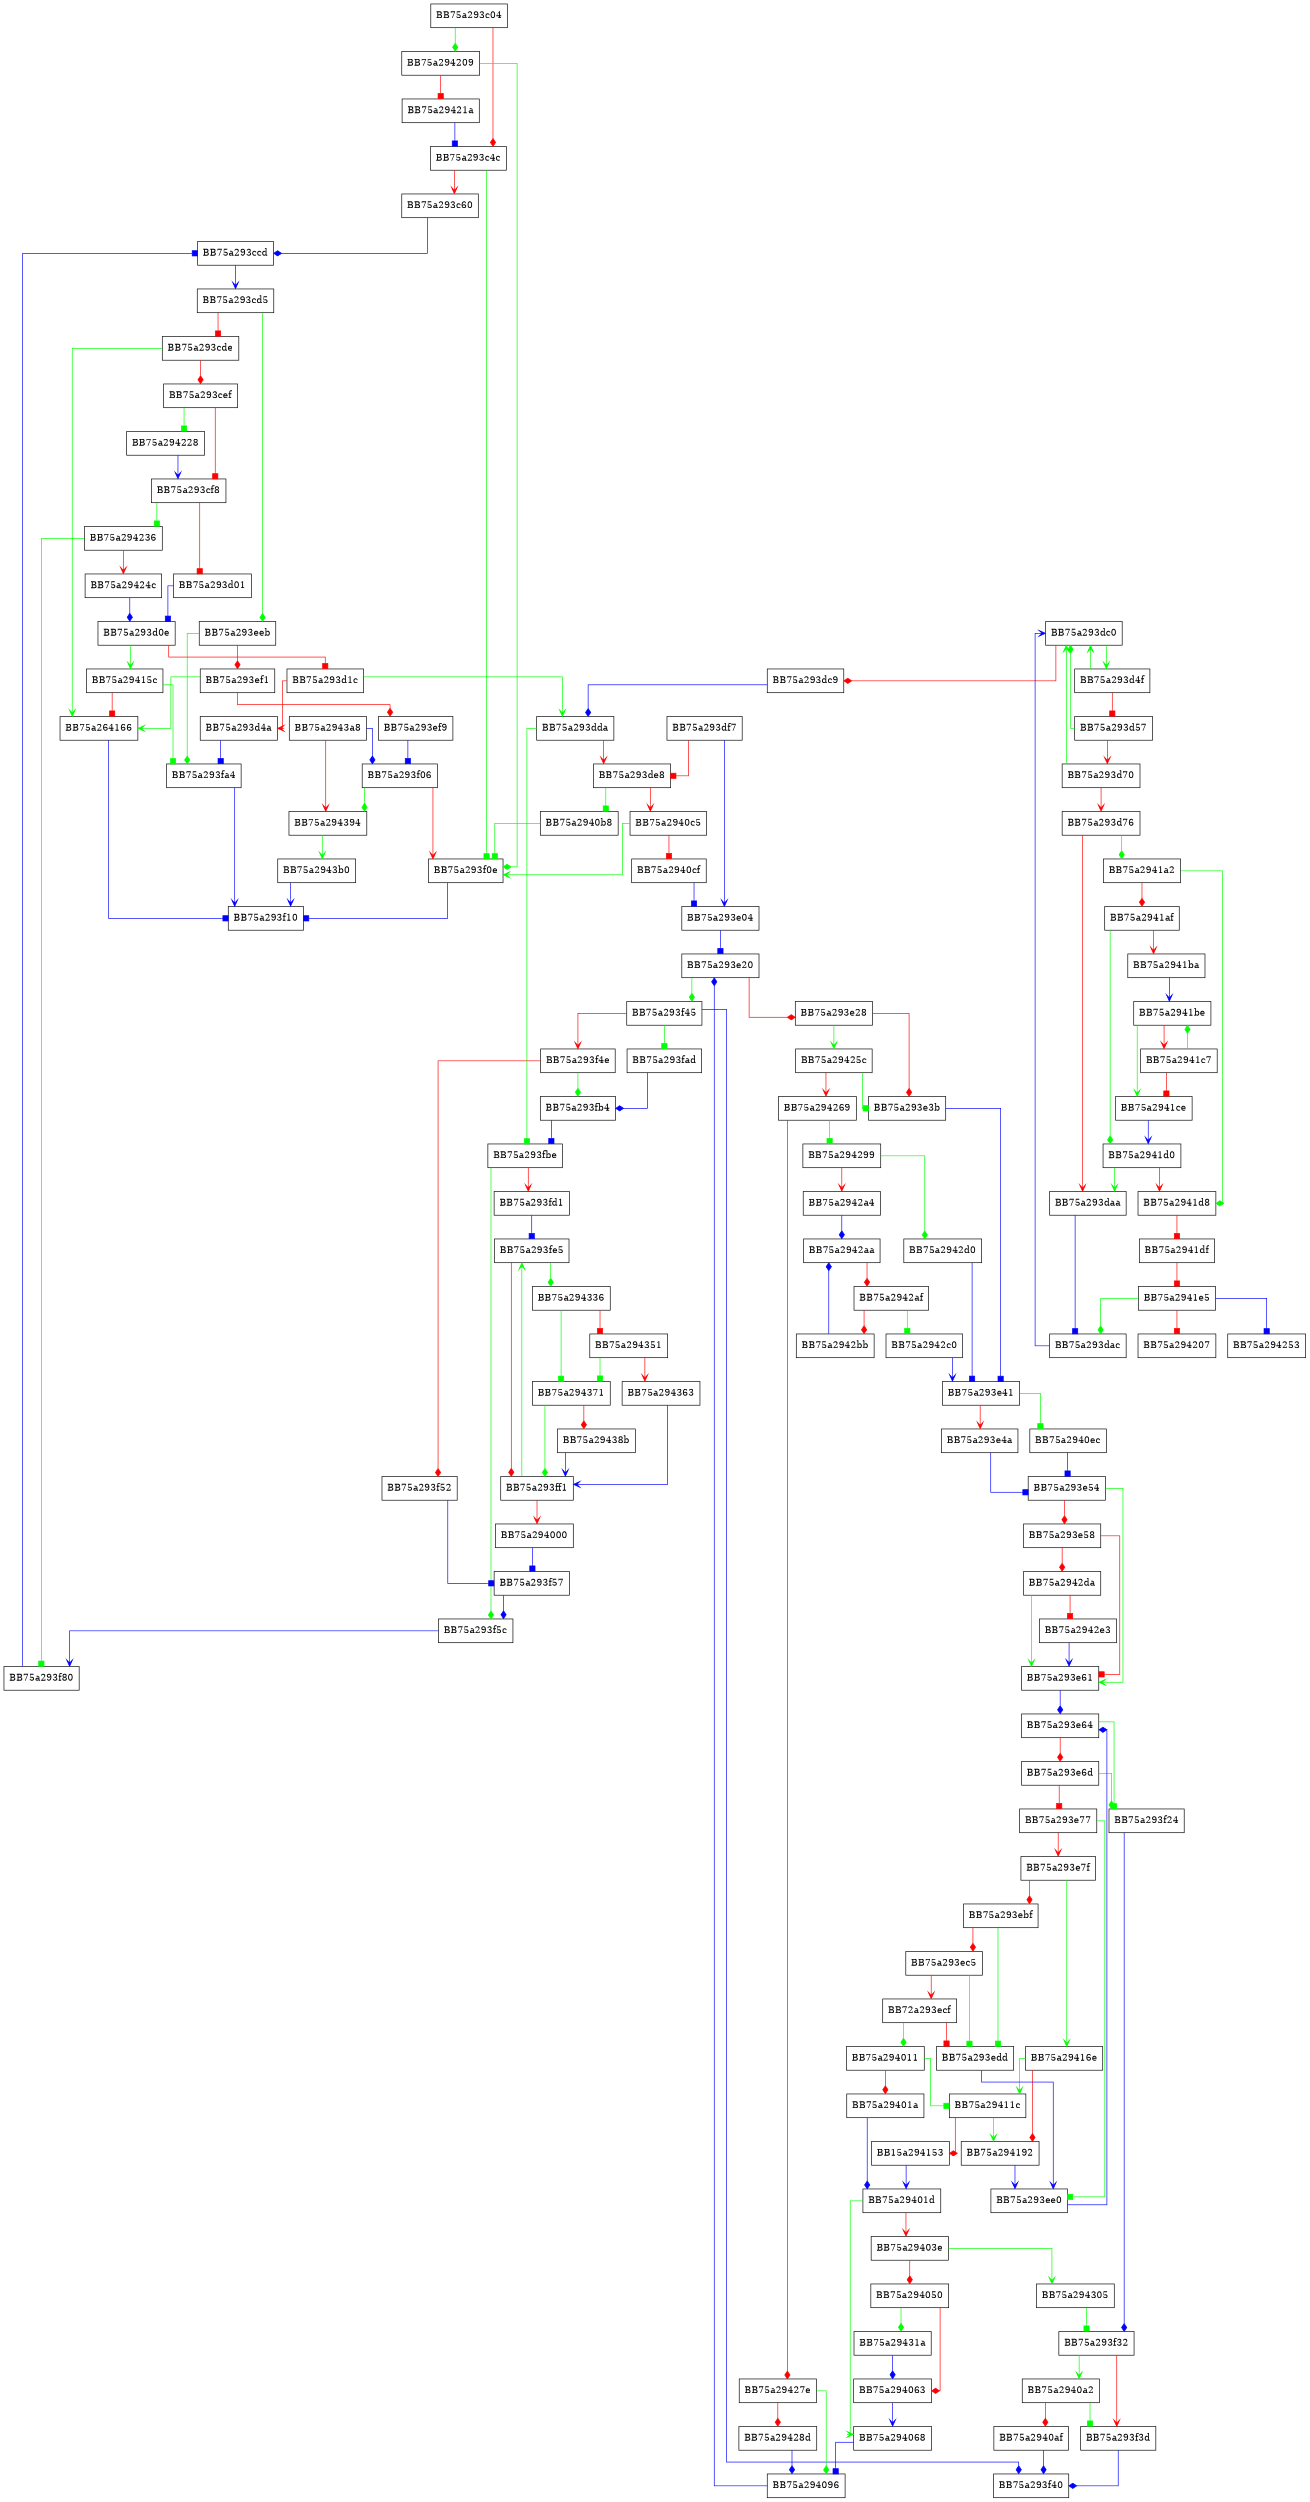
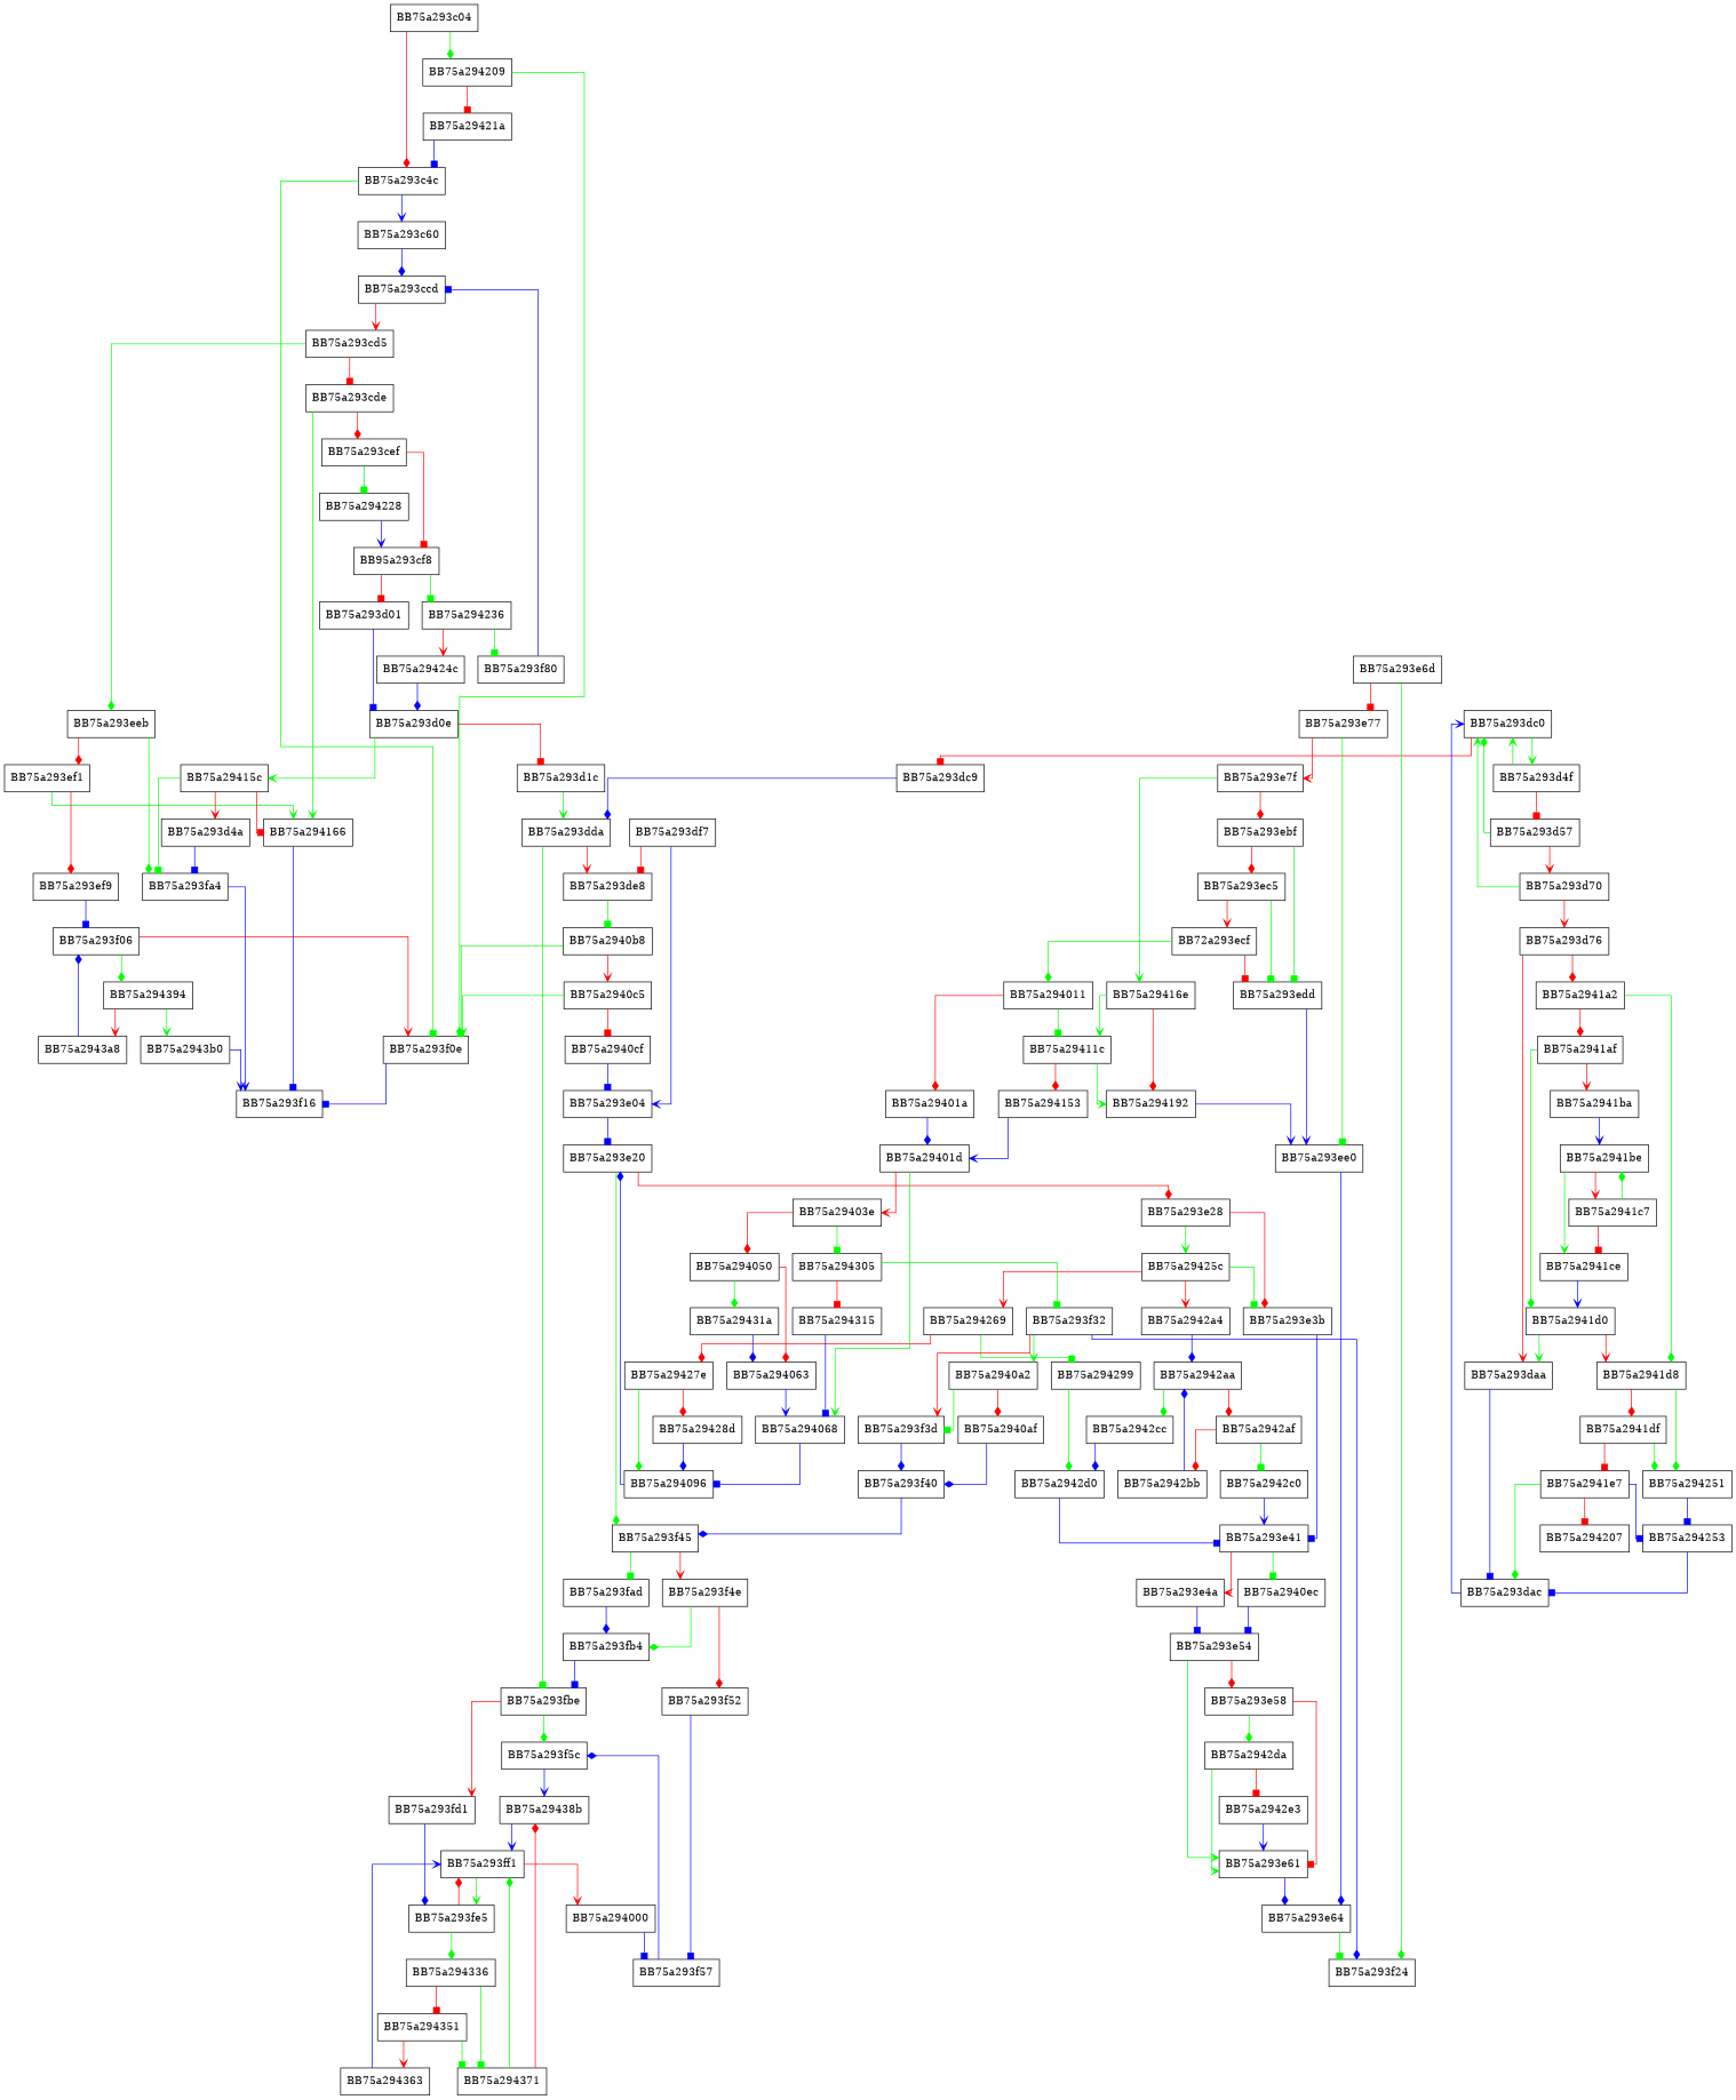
  digraph {
    splines=ortho
    node [shape=box]
    edge [arrowhead=diamond color=red]
    BB75a293c04
    BB75a294209
    BB75a293c4c
    BB75a293f0e
    BB75a29421a
    BB75a293c60
-   BB75a293f10
+   BB75a293f10 [label=BB75a293f16]
    BB75a293ccd
    BB75a293cd5
    BB75a293eeb
    BB75a293cde
    BB75a293fa4
    BB75a293ef1
-   BB75a294166 [label=BB75a264166]
+   BB75a294166
    BB75a293cef
    BB75a293ef9
    BB75a294228
-   BB75a293cf8
+   BB75a293cf8 [label=BB95a293cf8]
    BB75a294236
    BB75a293d01
    BB75a293f80
    BB75a29424c
    BB75a293d0e
    BB75a29415c
    BB75a293d1c
    BB75a293dda
    BB75a293d4a
    BB75a293fbe
    BB75a293de8
    BB75a293f5c
    BB75a293fd1
    BB75a2940b8
    BB75a293d4f
    BB75a293dc0
    BB75a293d57
    BB75a293dc9
    BB75a293d70
    BB75a293d76
    BB75a2941a2
    BB75a293daa
    BB75a2941d8
    BB75a2941af
    BB75a293dac
+   BB75a294251
    BB75a2941df
    BB75a2941d0
    BB75a2941ba
    BB75a293fe5
    BB75a2940c5
    BB75a293df7
    BB75a293e04
    BB75a2940cf
    BB75a293e20
    BB75a293f45
    BB75a293e28
    BB75a293fad
    BB75a293f4e
    BB75a29425c
    BB75a293e3b
    BB75a293fb4
    BB75a293f52
    BB75a294269
    BB75a293e41
    BB75a294299
    BB75a29427e
    BB75a2940ec
    BB75a293e4a
    BB75a293e54
    BB75a293e61
    BB75a293e58
    BB75a293e64
    BB75a2942da
    BB75a293f24
    BB75a293e6d
    BB75a2942e3
    BB75a293f32
    BB75a293e77
    BB75a2940a2
    BB75a293f3d
    BB75a293ee0
    BB75a293e7f
    BB75a29416e
    BB75a293ebf
    BB75a29411c
    BB75a294192
    BB75a293edd
    BB75a293ec5
-   BB75a294153 [label=BB15a294153]
+   BB75a294153
    n89 [label=BB72a293ecf]
    BB75a294011
    BB75a29401a
    BB75a29401d
    BB75a293f06
    BB75a294394
    BB75a2943b0
    BB75a2943a8
    BB75a2940af
    BB75a293f40
    BB75a293f57
    BB75a294336
    BB75a293ff1
    BB75a294371
    BB75a294351
    BB75a294000
    BB75a29438b
    BB75a294363
    BB75a294068
    BB75a29403e
    BB75a294096
    BB75a294305
    BB75a294050
+   BB75a294315
    BB75a29431a
    BB75a294063
    BB75a294253
-   BB75a2941e5
+   BB75a2941e5 [label=BB75a2941e7]
    BB75a2941be
    BB75a2941ce
    BB75a2941c7
    BB75a294207
    BB75a2942d0
    BB75a2942a4
    BB75a29428d
    BB75a2942aa
+   BB75a2942cc
    BB75a2942af
    BB75a2942c0
    BB75a2942bb
    BB75a293c04 -> BB75a294209 [color=green]
    BB75a293c04 -> BB75a293c4c
    BB75a294209 -> BB75a293f0e [color=green]
    BB75a294209 -> BB75a29421a [arrowhead=box]
    BB75a293c4c -> BB75a293f0e [arrowhead=box color=green]
-   BB75a293c4c -> BB75a293c60 [arrowhead=vee]
+   BB75a293c4c -> BB75a293c60 [arrowhead=vee color=blue]
    BB75a293f0e -> BB75a293f10 [arrowhead=box color=blue]
    BB75a29421a -> BB75a293c4c [arrowhead=box color=blue]
    BB75a293c60 -> BB75a293ccd [color=blue]
-   BB75a293ccd -> BB75a293cd5 [arrowhead=vee color=blue]
+   BB75a293ccd -> BB75a293cd5 [arrowhead=vee]
    BB75a293cd5 -> BB75a293eeb [color=green]
    BB75a293cd5 -> BB75a293cde [arrowhead=box]
    BB75a293eeb -> BB75a293fa4 [color=green]
    BB75a293eeb -> BB75a293ef1
    BB75a293cde -> BB75a294166 [arrowhead=vee color=green]
    BB75a293cde -> BB75a293cef
    BB75a293fa4 -> BB75a293f10 [arrowhead=vee color=blue]
    BB75a293ef1 -> BB75a294166 [arrowhead=vee color=green]
    BB75a293ef1 -> BB75a293ef9
    BB75a294166 -> BB75a293f10 [arrowhead=box color=blue]
    BB75a293cef -> BB75a294228 [arrowhead=box color=green]
    BB75a293cef -> BB75a293cf8 [arrowhead=box]
    BB75a293ef9 -> BB75a293f06 [arrowhead=box color=blue]
    BB75a294228 -> BB75a293cf8 [arrowhead=vee color=blue]
    BB75a293cf8 -> BB75a294236 [arrowhead=box color=green]
    BB75a293cf8 -> BB75a293d01 [arrowhead=box]
    BB75a294236 -> BB75a293f80 [arrowhead=box color=green]
    BB75a294236 -> BB75a29424c [arrowhead=vee]
    BB75a293d01 -> BB75a293d0e [arrowhead=box color=blue]
    BB75a293f80 -> BB75a293ccd [arrowhead=box color=blue]
    BB75a29424c -> BB75a293d0e [color=blue]
    BB75a293d0e -> BB75a29415c [arrowhead=vee color=green]
    BB75a293d0e -> BB75a293d1c [arrowhead=box]
    BB75a29415c -> BB75a293fa4 [arrowhead=box color=green]
    BB75a29415c -> BB75a294166 [arrowhead=box]
    BB75a293d1c -> BB75a293dda [arrowhead=vee color=green]
-   BB75a293d1c -> BB75a293d4a [arrowhead=vee]
+   BB75a29415c -> BB75a293d4a [arrowhead=vee]
    BB75a293dda -> BB75a293fbe [arrowhead=box color=green]
    BB75a293dda -> BB75a293de8 [arrowhead=vee]
    BB75a293d4a -> BB75a293fa4 [arrowhead=box color=blue]
    BB75a293fbe -> BB75a293f5c [color=green]
    BB75a293fbe -> BB75a293fd1 [arrowhead=vee]
    BB75a293de8 -> BB75a2940b8 [arrowhead=box color=green]
-   BB75a293f5c -> BB75a293f80 [arrowhead=vee color=blue]
-   BB75a293fd1 -> BB75a293fe5 [arrowhead=box color=blue]
+   BB75a293f5c -> BB75a29438b [arrowhead=vee color=blue]
+   BB75a293fd1 -> BB75a293fe5 [color=blue]
    BB75a2940b8 -> BB75a293f0e [arrowhead=box color=green]
-   BB75a293de8 -> BB75a2940c5 [arrowhead=vee]
+   BB75a2940b8 -> BB75a2940c5 [arrowhead=vee]
    BB75a293d4f -> BB75a293dc0 [arrowhead=vee color=green]
    BB75a293d4f -> BB75a293d57 [arrowhead=box]
    BB75a293dc0 -> BB75a293d4f [arrowhead=vee color=green]
-   BB75a293dc0 -> BB75a293dc9
+   BB75a293dc0 -> BB75a293dc9 [arrowhead=box]
    BB75a293d57 -> BB75a293dc0 [color=green]
    BB75a293d57 -> BB75a293d70 [arrowhead=vee]
    BB75a293dc9 -> BB75a293dda [color=blue]
    BB75a293d70 -> BB75a293dc0 [arrowhead=vee color=green]
    BB75a293d70 -> BB75a293d76 [arrowhead=vee]
-   BB75a293d76 -> BB75a2941a2 [color=green]
+   BB75a293d76 -> BB75a2941a2
    BB75a293d76 -> BB75a293daa [arrowhead=vee]
    BB75a2941a2 -> BB75a2941d8 [color=green]
    BB75a2941a2 -> BB75a2941af
    BB75a293daa -> BB75a293dac [arrowhead=box color=blue]
-   BB75a2941d8 -> BB75a2941df [arrowhead=box]
+   BB75a2941d8 -> BB75a294251 [color=green]
+   BB75a2941d8 -> BB75a2941df
    BB75a2941af -> BB75a2941d0 [color=green]
    BB75a2941af -> BB75a2941ba [arrowhead=vee]
    BB75a293dac -> BB75a293dc0 [arrowhead=vee color=blue]
+   BB75a294251 -> BB75a294253 [arrowhead=box color=blue]
+   BB75a2941df -> BB75a294251 [color=green]
    BB75a2941df -> BB75a2941e5 [arrowhead=box]
    BB75a2941d0 -> BB75a293daa [arrowhead=vee color=green]
    BB75a2941d0 -> BB75a2941d8 [arrowhead=vee]
    BB75a2941ba -> BB75a2941be [arrowhead=vee color=blue]
    BB75a293fe5 -> BB75a294336 [color=green]
    BB75a293fe5 -> BB75a293ff1
    BB75a2940c5 -> BB75a293f0e [arrowhead=vee color=green]
    BB75a2940c5 -> BB75a2940cf [arrowhead=box]
    BB75a293df7 -> BB75a293de8 [arrowhead=box]
    BB75a293df7 -> BB75a293e04 [arrowhead=vee color=blue]
    BB75a293e04 -> BB75a293e20 [arrowhead=box color=blue]
    BB75a2940cf -> BB75a293e04 [arrowhead=box color=blue]
    BB75a293e20 -> BB75a293f45 [color=green]
    BB75a293e20 -> BB75a293e28
    BB75a293f45 -> BB75a293fad [arrowhead=box color=green]
    BB75a293f45 -> BB75a293f4e [arrowhead=vee]
    BB75a293e28 -> BB75a29425c [arrowhead=vee color=green]
    BB75a293e28 -> BB75a293e3b
    BB75a293fad -> BB75a293fb4 [color=blue]
    BB75a293f4e -> BB75a293fb4 [color=green]
    BB75a293f4e -> BB75a293f52
    BB75a29425c -> BB75a293e3b [arrowhead=box color=green]
    BB75a29425c -> BB75a294269 [arrowhead=vee]
    BB75a293e3b -> BB75a293e41 [arrowhead=box color=blue]
    BB75a293fb4 -> BB75a293fbe [arrowhead=box color=blue]
    BB75a293f52 -> BB75a293f57 [arrowhead=box color=blue]
    BB75a294269 -> BB75a294299 [arrowhead=box color=green]
    BB75a294269 -> BB75a29427e
    BB75a293e41 -> BB75a2940ec [arrowhead=box color=green]
    BB75a293e41 -> BB75a293e4a [arrowhead=vee]
    BB75a294299 -> BB75a2942d0 [color=green]
-   BB75a294299 -> BB75a2942a4 [arrowhead=vee]
+   BB75a29425c -> BB75a2942a4 [arrowhead=vee]
    BB75a29427e -> BB75a294096 [color=green]
    BB75a29427e -> BB75a29428d
    BB75a2940ec -> BB75a293e54 [arrowhead=box color=blue]
    BB75a293e4a -> BB75a293e54 [arrowhead=box color=blue]
    BB75a293e54 -> BB75a293e61 [arrowhead=vee color=green]
    BB75a293e54 -> BB75a293e58
    BB75a293e61 -> BB75a293e64 [color=blue]
    BB75a293e58 -> BB75a293e61 [arrowhead=box]
-   BB75a293e58 -> BB75a2942da
+   BB75a293e58 -> BB75a2942da [color=green]
    BB75a293e64 -> BB75a293f24 [arrowhead=box color=green]
-   BB75a293e64 -> BB75a293e6d
    BB75a2942da -> BB75a293e61 [arrowhead=vee color=green]
    BB75a2942da -> BB75a2942e3 [arrowhead=box]
-   BB75a293f24 -> BB75a293f32 [color=blue]
+   BB75a293f32 -> BB75a293f24 [color=blue]
    BB75a293e6d -> BB75a293f24 [color=green]
    BB75a293e6d -> BB75a293e77 [arrowhead=box]
    BB75a2942e3 -> BB75a293e61 [arrowhead=vee color=blue]
    BB75a293f32 -> BB75a2940a2 [arrowhead=vee color=green]
    BB75a293f32 -> BB75a293f3d [arrowhead=vee]
    BB75a293e77 -> BB75a293ee0 [arrowhead=box color=green]
    BB75a293e77 -> BB75a293e7f [arrowhead=vee]
    BB75a2940a2 -> BB75a293f3d [arrowhead=box color=green]
    BB75a2940a2 -> BB75a2940af
    BB75a293f3d -> BB75a293f40 [color=blue]
    BB75a293ee0 -> BB75a293e64 [color=blue]
    BB75a293e7f -> BB75a29416e [arrowhead=vee color=green]
    BB75a293e7f -> BB75a293ebf
    BB75a29416e -> BB75a29411c [arrowhead=vee color=green]
    BB75a29416e -> BB75a294192
    BB75a293ebf -> BB75a293edd [arrowhead=box color=green]
    BB75a293ebf -> BB75a293ec5
    BB75a29411c -> BB75a294192 [arrowhead=vee color=green]
    BB75a29411c -> BB75a294153
    BB75a294192 -> BB75a293ee0 [arrowhead=vee color=blue]
    BB75a293edd -> BB75a293ee0 [arrowhead=vee color=blue]
    BB75a293ec5 -> BB75a293edd [arrowhead=box color=green]
    BB75a293ec5 -> n89 [arrowhead=vee]
    BB75a294153 -> BB75a29401d [arrowhead=vee color=blue]
    n89 -> BB75a293edd [arrowhead=box]
    n89 -> BB75a294011 [color=green]
    BB75a294011 -> BB75a29411c [arrowhead=box color=green]
    BB75a294011 -> BB75a29401a
    BB75a29401a -> BB75a29401d [color=blue]
    BB75a29401d -> BB75a294068 [arrowhead=vee color=green]
    BB75a29401d -> BB75a29403e [arrowhead=vee]
    BB75a293f06 -> BB75a293f0e [arrowhead=vee]
    BB75a293f06 -> BB75a294394 [color=green]
    BB75a294394 -> BB75a2943b0 [arrowhead=vee color=green]
-   BB75a2943a8 -> BB75a294394 [arrowhead=vee]
+   BB75a294394 -> BB75a2943a8 [arrowhead=vee]
    BB75a2943b0 -> BB75a293f10 [arrowhead=vee color=blue]
    BB75a2943a8 -> BB75a293f06 [color=blue]
    BB75a2940af -> BB75a293f40 [color=blue]
-   BB75a293f45 -> BB75a293f40 [color=blue]
+   BB75a293f40 -> BB75a293f45 [color=blue]
    BB75a293f57 -> BB75a293f5c [color=blue]
    BB75a294336 -> BB75a294371 [arrowhead=box color=green]
    BB75a294336 -> BB75a294351 [arrowhead=box]
    BB75a293ff1 -> BB75a293fe5 [arrowhead=vee color=green]
    BB75a293ff1 -> BB75a294000 [arrowhead=vee]
    BB75a294371 -> BB75a293ff1 [color=green]
    BB75a294371 -> BB75a29438b
    BB75a294351 -> BB75a294371 [arrowhead=box color=green]
    BB75a294351 -> BB75a294363 [arrowhead=vee]
    BB75a294000 -> BB75a293f57 [arrowhead=box color=blue]
    BB75a29438b -> BB75a293ff1 [arrowhead=vee color=blue]
    BB75a294363 -> BB75a293ff1 [arrowhead=vee color=blue]
    BB75a294068 -> BB75a294096 [arrowhead=box color=blue]
-   BB75a29403e -> BB75a294305 [arrowhead=vee color=green]
+   BB75a29403e -> BB75a294305 [arrowhead=box color=green]
    BB75a29403e -> BB75a294050
    BB75a294096 -> BB75a293e20 [color=blue]
    BB75a294305 -> BB75a293f32 [arrowhead=box color=green]
+   BB75a294305 -> BB75a294315 [arrowhead=box]
    BB75a294050 -> BB75a29431a [color=green]
    BB75a294050 -> BB75a294063
+   BB75a294315 -> BB75a294068 [arrowhead=box color=blue]
    BB75a29431a -> BB75a294063 [color=blue]
    BB75a294063 -> BB75a294068 [arrowhead=vee color=blue]
+   BB75a294253 -> BB75a293dac [arrowhead=box color=blue]
    BB75a2941e5 -> BB75a293dac [color=green]
    BB75a2941e5 -> BB75a294253 [arrowhead=box color=blue]
    BB75a2941e5 -> BB75a294207 [arrowhead=box]
    BB75a2941be -> BB75a2941ce [arrowhead=vee color=green]
    BB75a2941be -> BB75a2941c7 [arrowhead=vee]
    BB75a2941ce -> BB75a2941d0 [arrowhead=vee color=blue]
    BB75a2941c7 -> BB75a2941be [color=green]
    BB75a2941c7 -> BB75a2941ce [arrowhead=box]
    BB75a2942d0 -> BB75a293e41 [arrowhead=box color=blue]
    BB75a2942a4 -> BB75a2942aa [color=blue]
    BB75a29428d -> BB75a294096 [color=blue]
+   BB75a2942aa -> BB75a2942cc [color=green]
    BB75a2942aa -> BB75a2942af
+   BB75a2942cc -> BB75a2942d0 [color=blue]
    BB75a2942af -> BB75a2942c0 [arrowhead=box color=green]
    BB75a2942af -> BB75a2942bb
    BB75a2942c0 -> BB75a293e41 [arrowhead=vee color=blue]
    BB75a2942bb -> BB75a2942aa [color=blue]
  }
